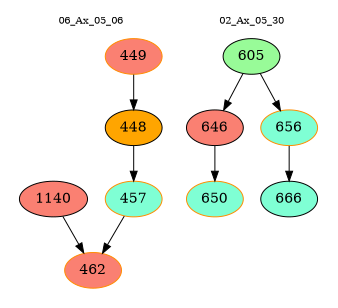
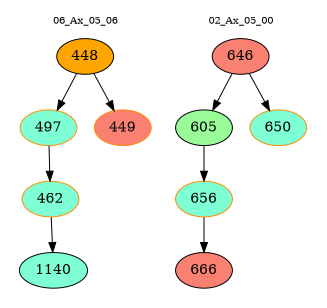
  digraph {
    node [color=darkorange fillcolor=salmon style=filled]
    edge [color=black]
-   n1 [fillcolor=aquamarine label=457]
+   n1 [fillcolor=aquamarine label=497]
    n2 [color=black fillcolor=orange label=448]
-   n3 [label=462]
+   n3 [fillcolor=aquamarine label=462]
    n4 [label=449]
-   n5 [color=black label=1140]
+   n5 [color=black fillcolor=aquamarine label=1140]
    n6 [color=black fillcolor=palegreen label=605]
    n7 [color=black label=646]
    n8 [fillcolor=aquamarine label=656]
    n9 [fillcolor=aquamarine label=650]
-   n10 [color=black fillcolor=aquamarine label=666]
+   n10 [color=black label=666]
    subgraph cluster_1 {
      color=white
      fontsize=10
      label="06_Ax_05_06"
      n1
      n2
      n3
      n4
      n5
    }
    subgraph cluster_2 {
      color=white
      fontsize=10
-     label="02_Ax_05_30"
+     label="02_Ax_05_00"
      n6
      n7
      n8
      n9
      n10
    }
    n1 -> n3
    n2 -> n1
-   n4 -> n2
-   n5 -> n3
-   n6 -> n7
+   n2 -> n4
+   n3 -> n5
+   n7 -> n6
    n6 -> n8
    n7 -> n9
    n8 -> n10
  }
